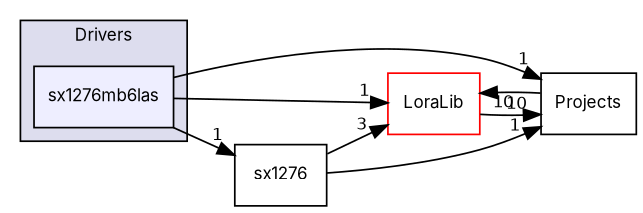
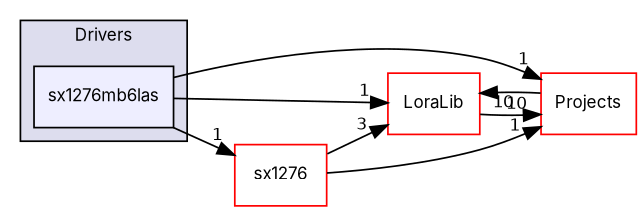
  digraph {
    compound=true
    fontname=Inter
    rankdir=LR
    node [fillcolor=white fontname=Inter fontsize=10 shape=box style=filled]
    edge [fontname=Inter headlabel=1 labeldistance=1.5 labelfontname=Helvetica labelfontsize=10]
    n1 [fillcolor="#eeeeff" label=sx1276mb6las pencolor=black]
    n2 [color=red label=LoraLib]
-   n3 [color=black label=Projects]
-   n4 [label=sx1276 fillcolor="" style=""]
+   n3 [color=red label=Projects]
+   n4 [label=sx1276 color=red fillcolor="" style=""]
    subgraph cluster_1 {
      bgcolor="#ddddee"
      fontsize=10
      label=Drivers
      pencolor=black
      n1
    }
    n1 -> n2
    n1 -> n3
    n1 -> n4
    n2 -> n3 [headlabel=10]
    n3 -> n2 [headlabel=10]
    n4 -> n2 [headlabel=3]
    n4 -> n3
  }
